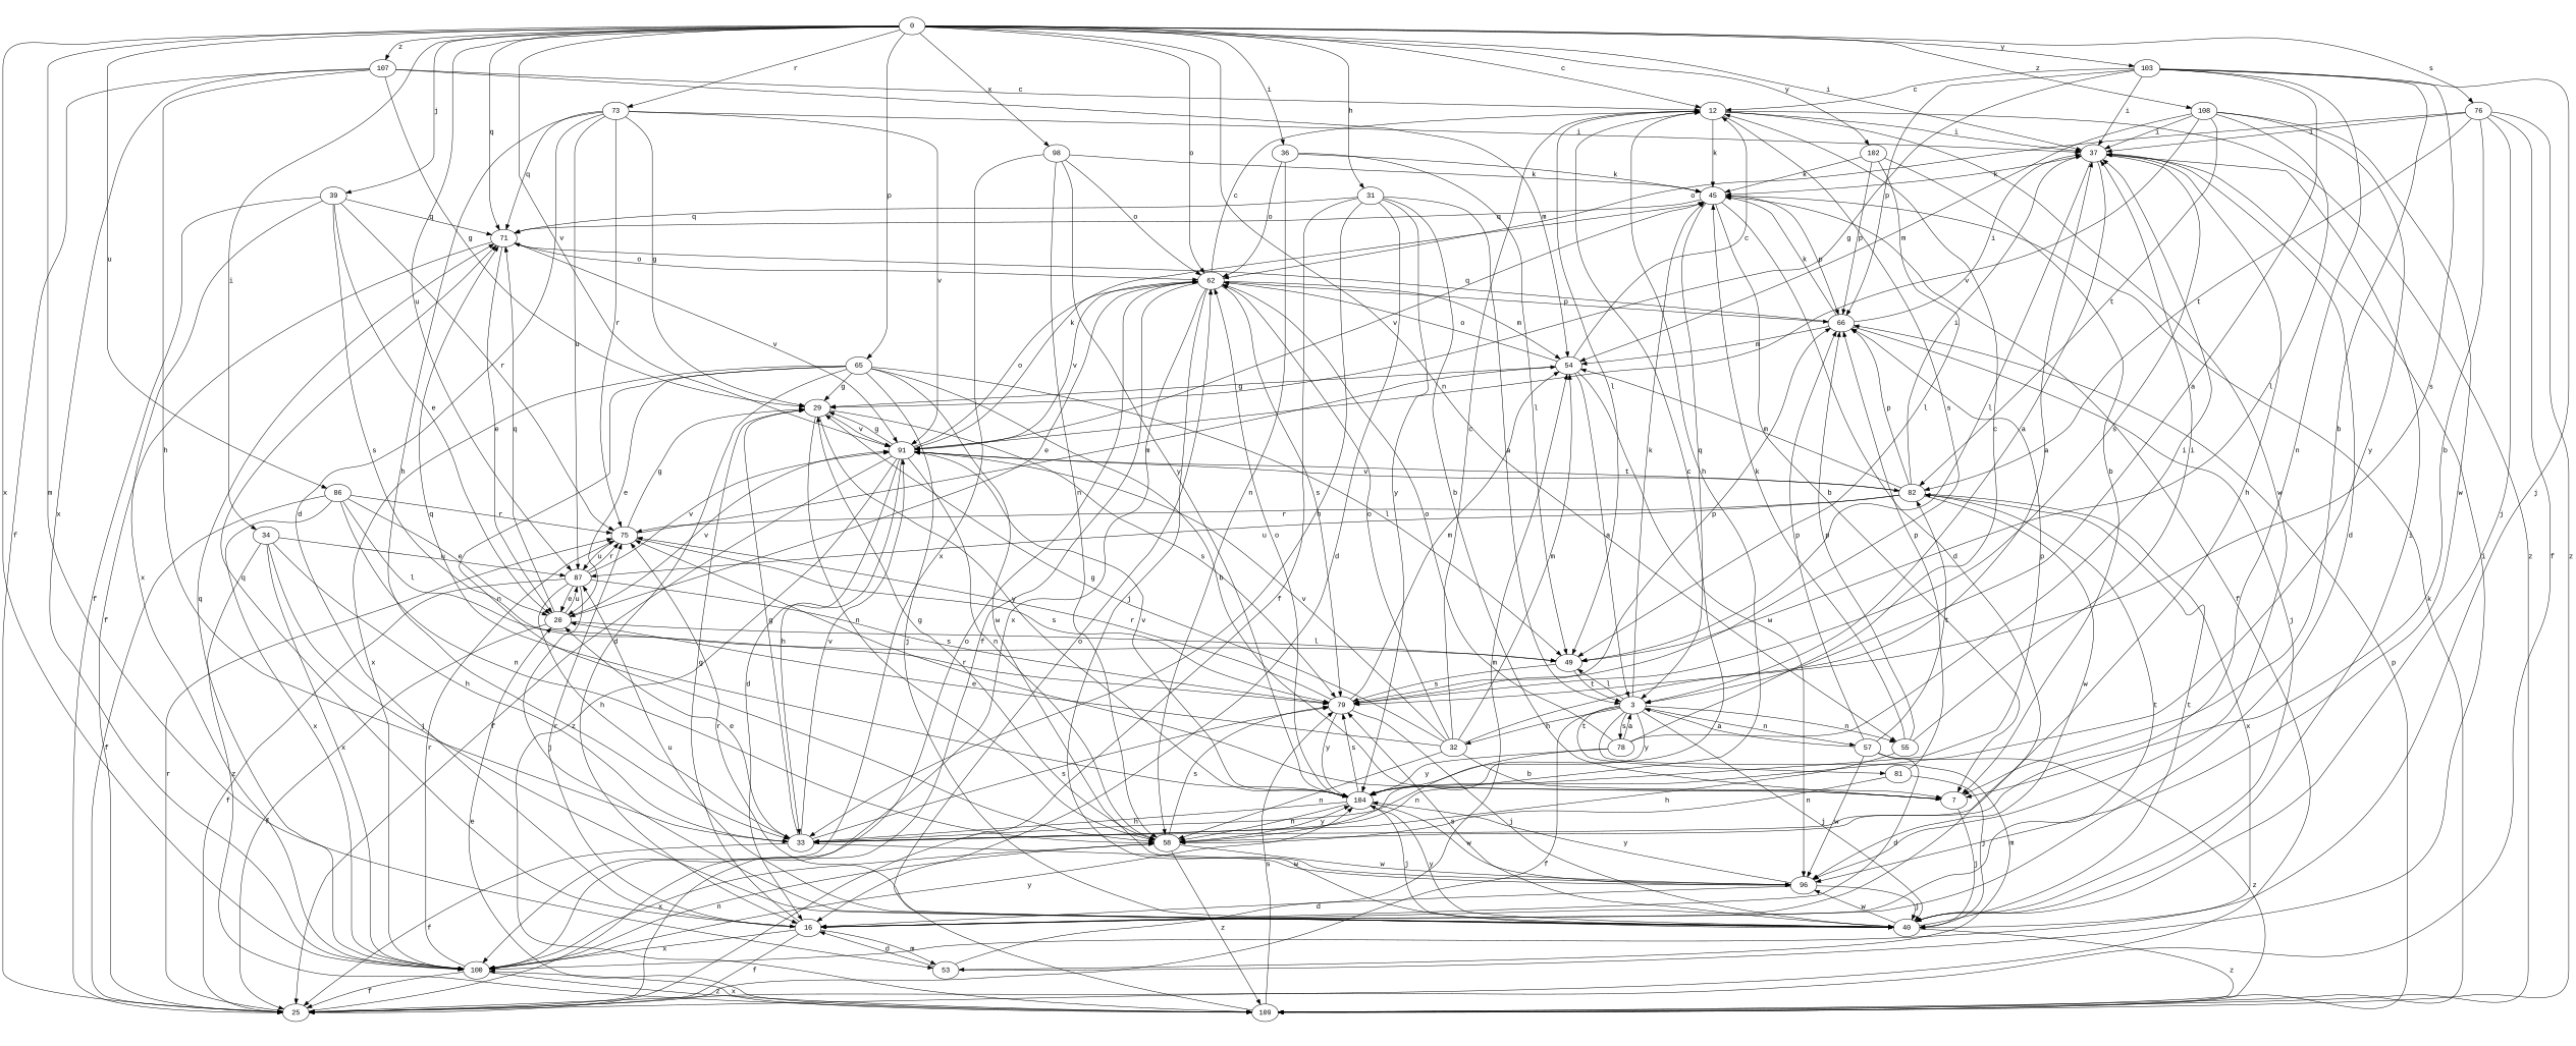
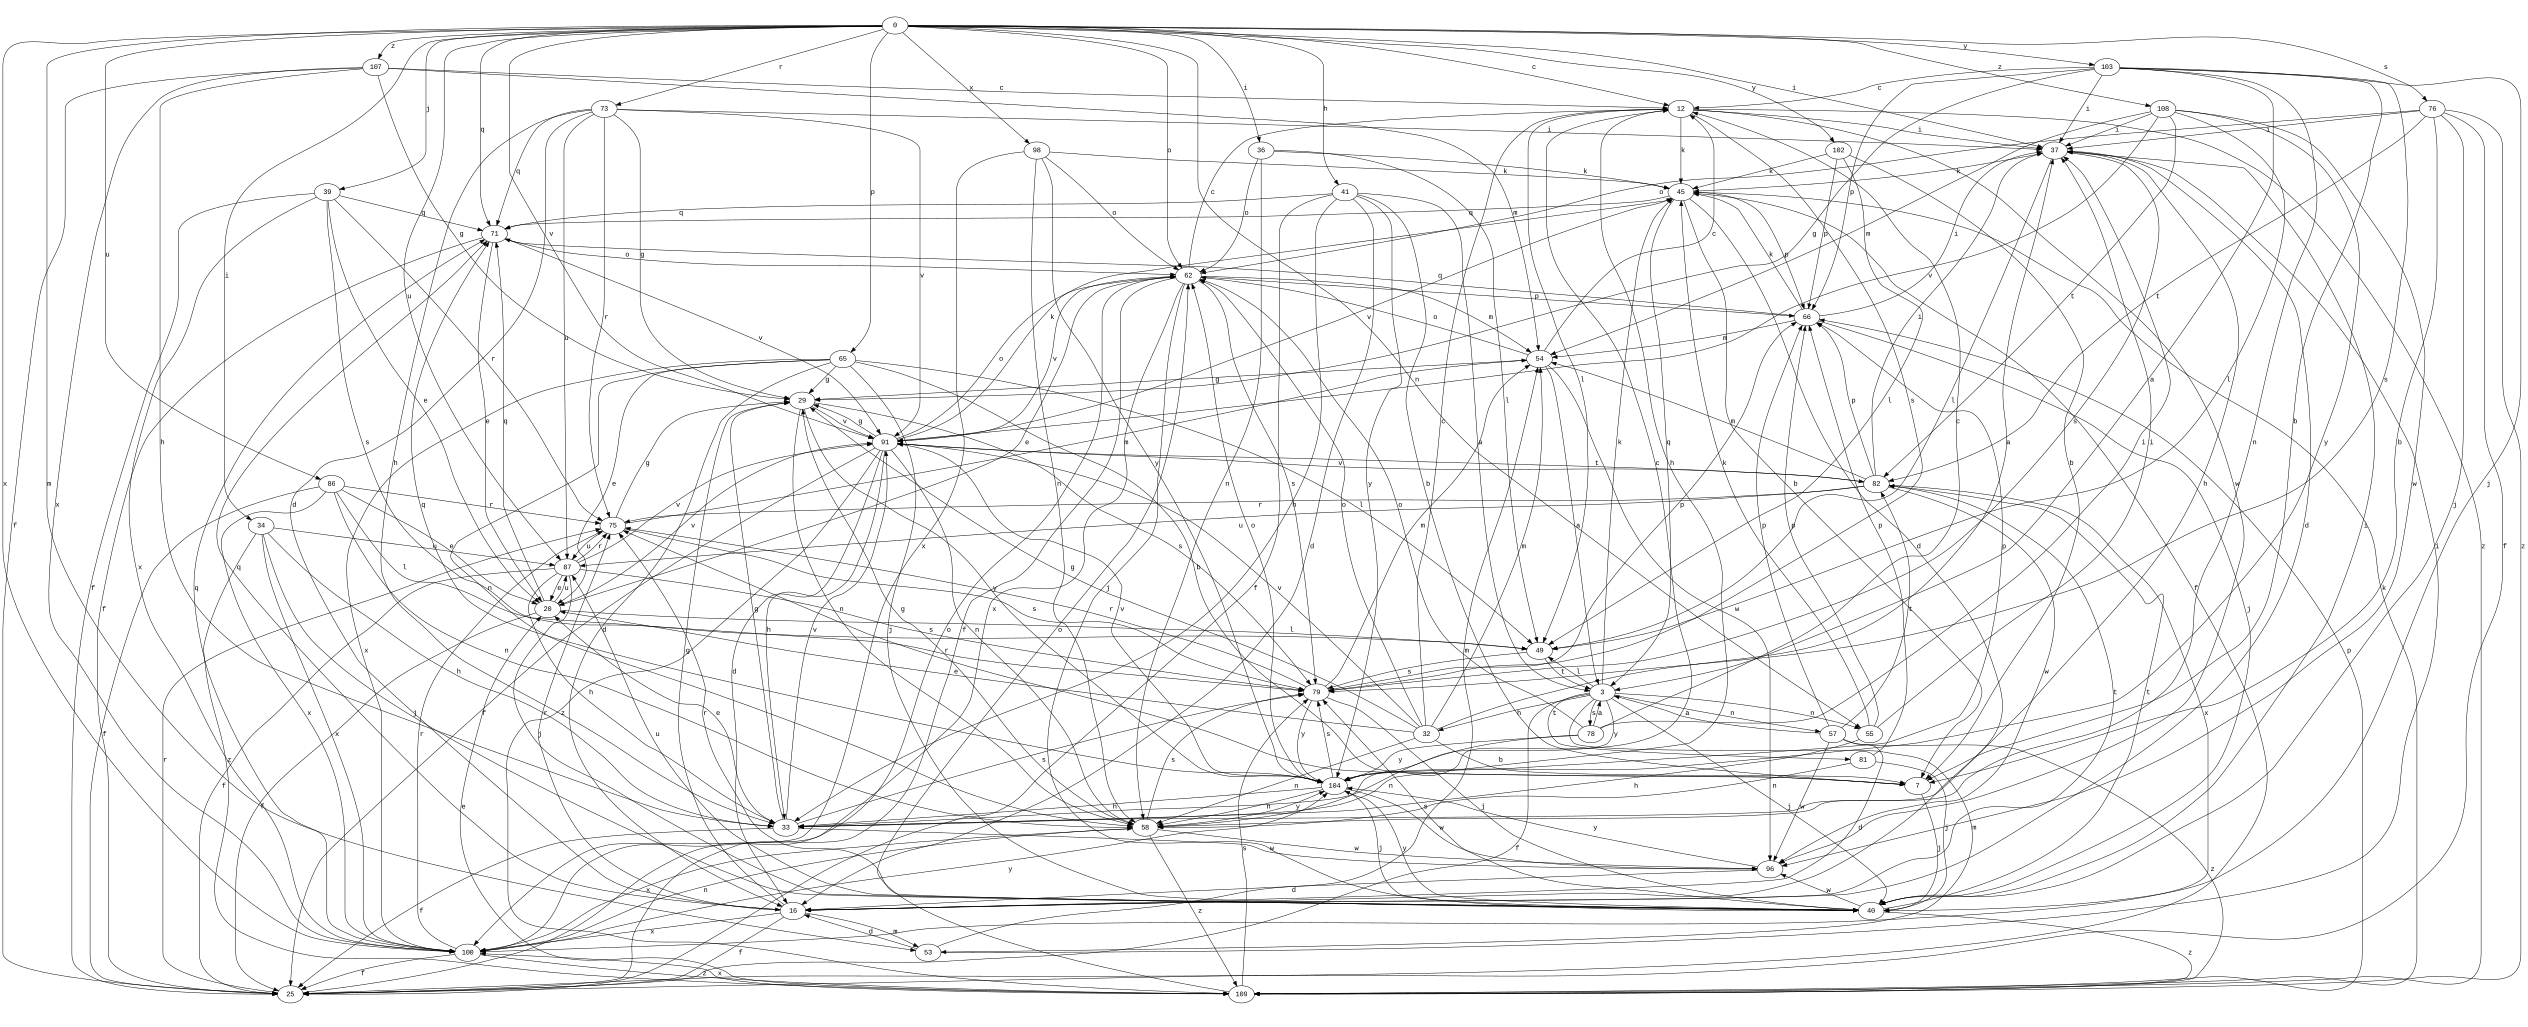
  strict digraph {
    fontname="Liberation Mono"
    node [fontname="Liberation Mono"]
    edge [fontname="Liberation Mono"]
    0
    12
-   31
+   31 [label=41]
    34
    36
    37
    39
    53
    55
    62
    65
    71
    73
    76
    86
    87
    91
    98
    100
    102
    103
    107
    108
    45
    49
    33
    79
    96
    109
    3
    25
    104
    7
    16
    40
    58
    75
    20
    54
    66
    29
    82
    32
    57
    78
    81
    0 -> 12 [label=c]
    0 -> 31 [label=h]
    0 -> 34 [label=i]
    0 -> 36 [label=i]
    0 -> 37 [label=i]
    0 -> 39 [label=j]
    0 -> 53 [label=m]
    0 -> 55 [label=n]
    0 -> 62 [label=o]
    0 -> 65 [label=p]
    0 -> 71 [label=q]
    0 -> 73 [label=r]
    0 -> 76 [label=s]
    0 -> 86 [label=u]
    0 -> 87 [label=u]
    0 -> 91 [label=v]
    0 -> 98 [label=x]
    0 -> 100 [label=x]
    0 -> 102 [label=y]
    0 -> 103 [label=y]
    0 -> 107 [label=z]
    0 -> 108 [label=z]
    12 -> 37 [label=i]
    12 -> 45 [label=k]
    12 -> 49 [label=l]
    12 -> 33 [label=h]
    12 -> 79 [label=s]
    12 -> 96 [label=w]
    12 -> 109 [label=z]
    31 -> 71 [label=q]
    31 -> 33 [label=h]
    31 -> 3 [label=a]
    31 -> 25 [label=f]
    31 -> 104 [label=y]
    31 -> 7 [label=b]
    31 -> 16 [label=d]
    34 -> 87 [label=u]
    34 -> 100 [label=x]
    34 -> 33 [label=h]
    34 -> 109 [label=z]
    34 -> 40 [label=j]
    36 -> 62 [label=o]
    36 -> 45 [label=k]
    36 -> 49 [label=l]
    36 -> 58 [label=n]
    37 -> 45 [label=k]
    37 -> 49 [label=l]
    37 -> 33 [label=h]
    37 -> 79 [label=s]
-   37 -> 3 [label=a]
    37 -> 16 [label=d]
    39 -> 71 [label=q]
    39 -> 100 [label=x]
    39 -> 79 [label=s]
    39 -> 25 [label=f]
    39 -> 75 [label=r]
    39 -> 20 [label=e]
    53 -> 37 [label=i]
    53 -> 16 [label=d]
    53 -> 54 [label=m]
    55 -> 37 [label=i]
    55 -> 45 [label=k]
    55 -> 33 [label=h]
    55 -> 66 [label=p]
    62 -> 12 [label=c]
    62 -> 91 [label=v]
    62 -> 100 [label=x]
    62 -> 79 [label=s]
    62 -> 25 [label=f]
    62 -> 40 [label=j]
    62 -> 20 [label=e]
    62 -> 54 [label=m]
    62 -> 66 [label=p]
    65 -> 100 [label=x]
    65 -> 49 [label=l]
-   65 -> 96 [label=w]
    65 -> 7 [label=b]
    65 -> 16 [label=d]
    65 -> 40 [label=j]
    65 -> 58 [label=n]
    65 -> 20 [label=e]
    65 -> 29 [label=g]
    71 -> 62 [label=o]
    71 -> 91 [label=v]
    71 -> 25 [label=f]
    71 -> 20 [label=e]
    73 -> 37 [label=i]
    73 -> 71 [label=q]
    73 -> 87 [label=u]
    73 -> 91 [label=v]
    73 -> 33 [label=h]
    73 -> 16 [label=d]
    73 -> 75 [label=r]
    73 -> 29 [label=g]
    76 -> 37 [label=i]
    76 -> 62 [label=o]
    76 -> 109 [label=z]
    76 -> 25 [label=f]
    76 -> 7 [label=b]
    76 -> 40 [label=j]
    76 -> 82 [label=t]
    86 -> 100 [label=x]
    86 -> 49 [label=l]
    86 -> 25 [label=f]
    86 -> 58 [label=n]
    86 -> 75 [label=r]
    86 -> 20 [label=e]
    87 -> 91 [label=v]
    87 -> 33 [label=h]
    87 -> 79 [label=s]
    87 -> 25 [label=f]
    87 -> 40 [label=j]
    87 -> 75 [label=r]
    87 -> 20 [label=e]
    91 -> 62 [label=o]
    91 -> 45 [label=k]
    91 -> 33 [label=h]
    91 -> 109 [label=z]
    91 -> 25 [label=f]
    91 -> 16 [label=d]
    91 -> 58 [label=n]
    91 -> 29 [label=g]
    91 -> 82 [label=t]
    98 -> 62 [label=o]
    98 -> 100 [label=x]
    98 -> 45 [label=k]
    98 -> 104 [label=y]
    98 -> 58 [label=n]
    100 -> 71 [label=q]
    100 -> 109 [label=z]
    100 -> 25 [label=f]
    100 -> 104 [label=y]
    100 -> 58 [label=n]
    100 -> 75 [label=r]
    102 -> 45 [label=k]
    102 -> 49 [label=l]
    102 -> 7 [label=b]
    102 -> 66 [label=p]
    103 -> 12 [label=c]
    103 -> 37 [label=i]
    103 -> 79 [label=s]
    103 -> 3 [label=a]
    103 -> 7 [label=b]
    103 -> 40 [label=j]
    103 -> 58 [label=n]
    103 -> 66 [label=p]
    103 -> 29 [label=g]
    107 -> 12 [label=c]
    107 -> 100 [label=x]
    107 -> 33 [label=h]
    107 -> 25 [label=f]
    107 -> 54 [label=m]
    107 -> 29 [label=g]
    108 -> 37 [label=i]
    108 -> 91 [label=v]
    108 -> 49 [label=l]
    108 -> 96 [label=w]
    108 -> 104 [label=y]
    108 -> 54 [label=m]
    108 -> 82 [label=t]
    45 -> 71 [label=q]
    45 -> 91 [label=v]
    45 -> 3 [label=q]
    45 -> 25 [label=f]
    45 -> 7 [label=b]
    45 -> 16 [label=d]
    45 -> 66 [label=p]
    49 -> 79 [label=s]
    49 -> 3 [label=t]
    33 -> 12 [label=c]
    33 -> 91 [label=v]
    33 -> 79 [label=s]
    33 -> 96 [label=w]
    33 -> 25 [label=f]
    33 -> 20 [label=e]
    33 -> 29 [label=g]
    79 -> 104 [label=y]
    79 -> 40 [label=j]
    79 -> 75 [label=r]
    79 -> 54 [label=m]
    79 -> 66 [label=p]
    96 -> 104 [label=y]
    96 -> 16 [label=d]
-   96 -> 40 [label=j]
    109 -> 62 [label=o]
    109 -> 100 [label=x]
    109 -> 45 [label=k]
    109 -> 79 [label=s]
    109 -> 20 [label=e]
    109 -> 66 [label=p]
    3 -> 53 [label=m]
    3 -> 55 [label=n]
    3 -> 45 [label=k]
    3 -> 49 [label=l]
    3 -> 25 [label=f]
    3 -> 104 [label=y]
    3 -> 40 [label=j]
    3 -> 32 [label=h]
    3 -> 57 [label=n]
    3 -> 78 [label=s]
    3 -> 81 [label=t]
    25 -> 62 [label=o]
    25 -> 75 [label=r]
    104 -> 62 [label=o]
    104 -> 71 [label=q]
    104 -> 91 [label=v]
    104 -> 33 [label=h]
    104 -> 79 [label=s]
    104 -> 96 [label=w]
    104 -> 40 [label=j]
    104 -> 58 [label=n]
    104 -> 66 [label=p]
    7 -> 40 [label=j]
    7 -> 75 [label=r]
    16 -> 53 [label=m]
    16 -> 71 [label=q]
    16 -> 100 [label=x]
    16 -> 25 [label=f]
    16 -> 75 [label=r]
    16 -> 29 [label=g]
    16 -> 82 [label=t]
    40 -> 37 [label=i]
    40 -> 87 [label=u]
    40 -> 79 [label=s]
    40 -> 96 [label=w]
    40 -> 109 [label=z]
    40 -> 104 [label=y]
    40 -> 75 [label=r]
    40 -> 82 [label=t]
    58 -> 100 [label=x]
    58 -> 79 [label=s]
    58 -> 96 [label=w]
    58 -> 109 [label=z]
    58 -> 104 [label=y]
    58 -> 29 [label=g]
    75 -> 87 [label=u]
    75 -> 79 [label=s]
    75 -> 54 [label=m]
    75 -> 29 [label=g]
    20 -> 71 [label=q]
    20 -> 87 [label=u]
    20 -> 91 [label=v]
    20 -> 49 [label=l]
    20 -> 25 [label=f]
    54 -> 12 [label=c]
    54 -> 62 [label=o]
    54 -> 96 [label=w]
    54 -> 3 [label=a]
    54 -> 29 [label=g]
    66 -> 37 [label=i]
    66 -> 71 [label=q]
    66 -> 45 [label=k]
    66 -> 40 [label=j]
    66 -> 54 [label=m]
    29 -> 91 [label=v]
    29 -> 79 [label=s]
    29 -> 104 [label=y]
    29 -> 58 [label=n]
    82 -> 37 [label=i]
    82 -> 87 [label=u]
    82 -> 91 [label=v]
    82 -> 100 [label=x]
    82 -> 96 [label=w]
    82 -> 75 [label=r]
    82 -> 54 [label=m]
    82 -> 66 [label=p]
    32 -> 12 [label=c]
    32 -> 37 [label=a]
    32 -> 62 [label=o]
    32 -> 91 [label=v]
    32 -> 7 [label=b]
    32 -> 58 [label=n]
    32 -> 20 [label=e]
    32 -> 54 [label=m]
    32 -> 29 [label=g]
    57 -> 96 [label=w]
    57 -> 109 [label=z]
    57 -> 3 [label=a]
    57 -> 16 [label=d]
    57 -> 66 [label=p]
    57 -> 82 [label=t]
    78 -> 12 [label=c]
    78 -> 37 [label=i]
    78 -> 62 [label=o]
    78 -> 3 [label=a]
    78 -> 104 [label=y]
    78 -> 58 [label=n]
    81 -> 40 [label=j]
    81 -> 58 [label=n]
    81 -> 66 [label=p]
  }
